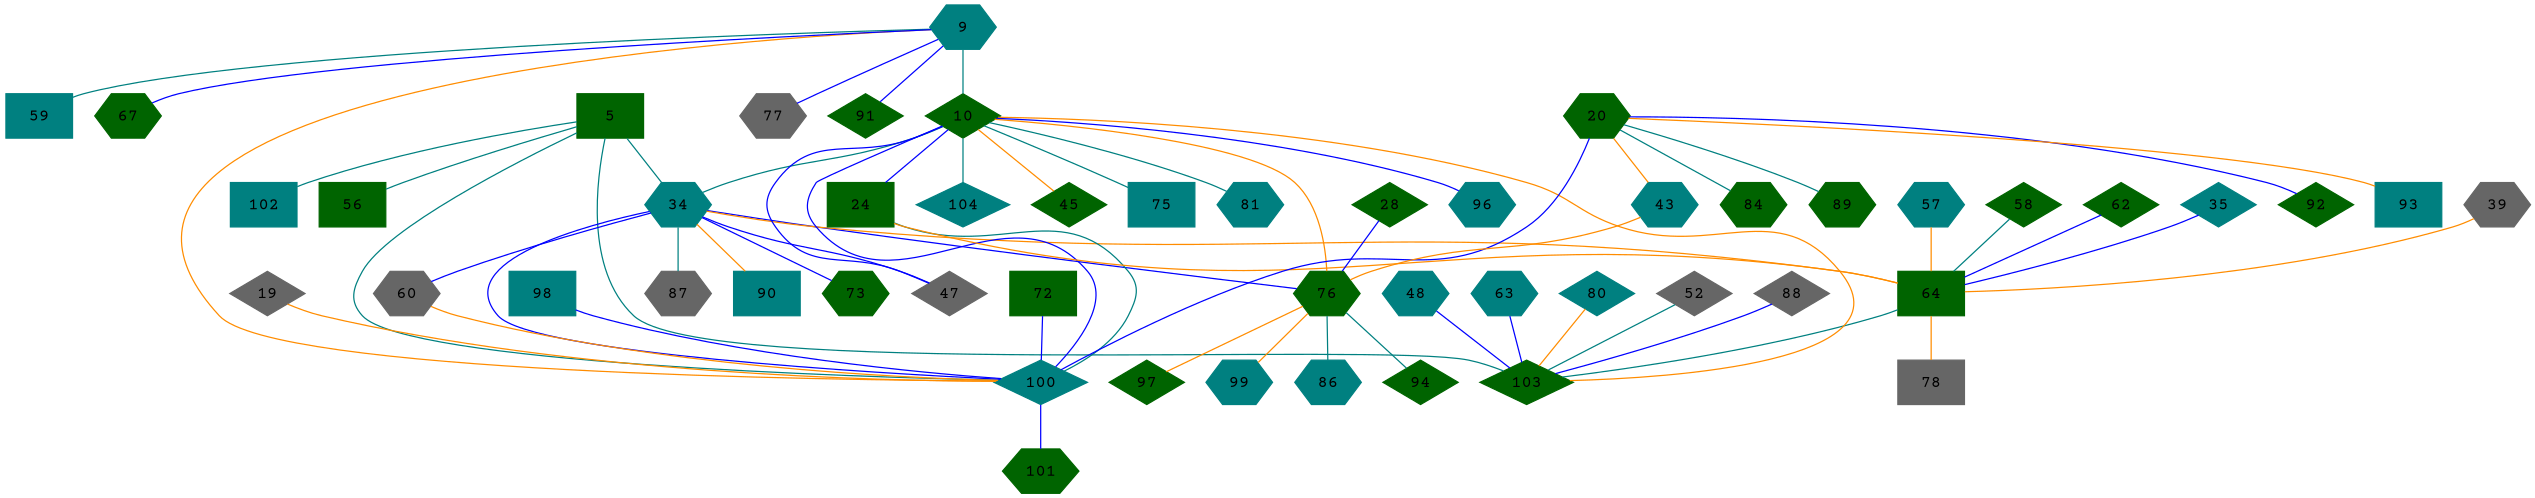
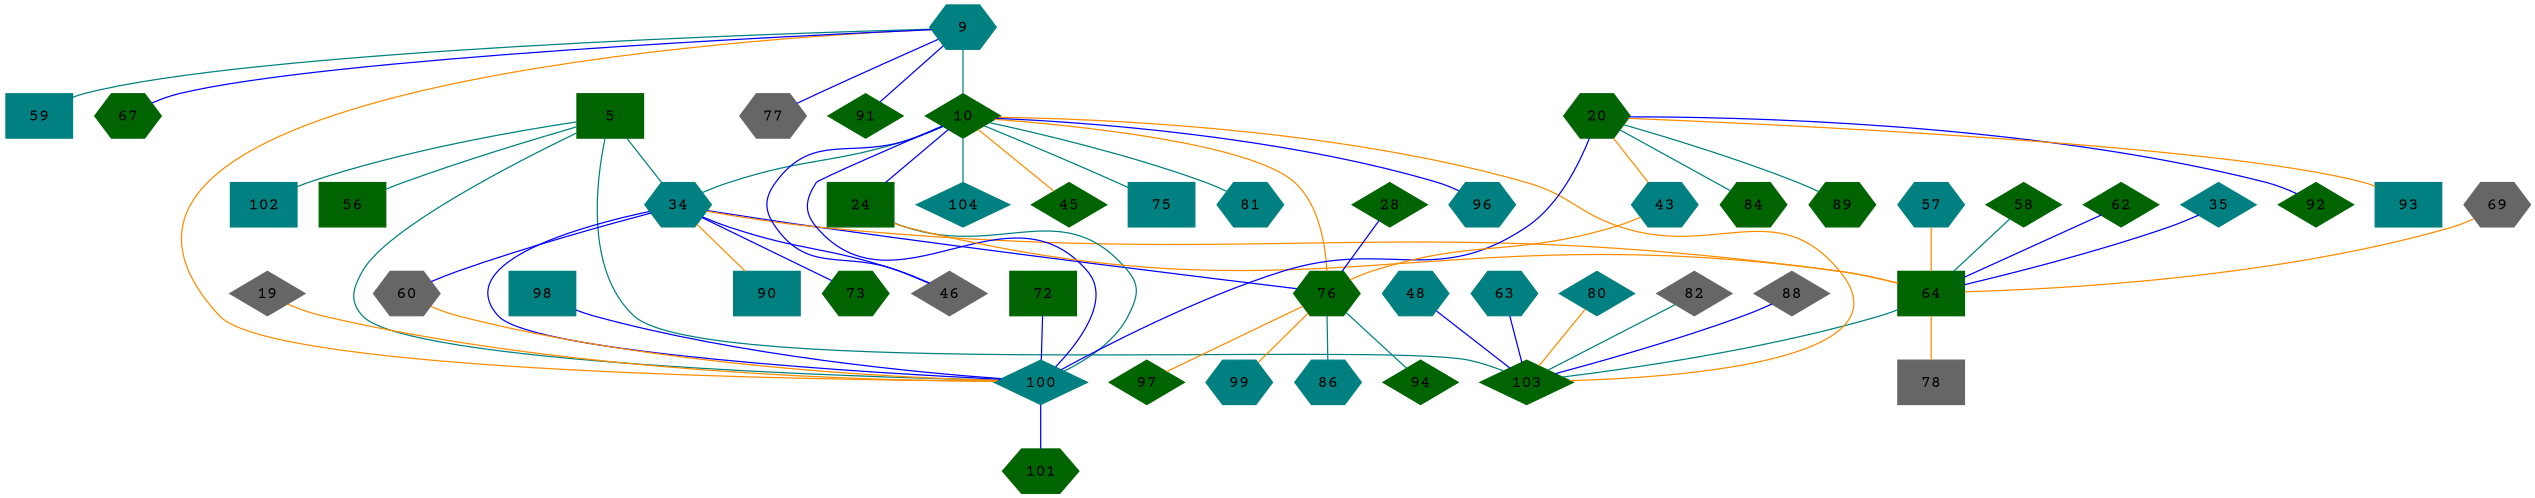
  graph {
    fontname="Courier Prime"
    node [color=darkgreen fontname="Courier Prime" shape=hexagon style=filled]
    edge [color=blue fontname="Courier Prime"]
    5 [shape=box super="+1"]
    34 [color=teal super="+33"]
    56 [shape=box]
    100 [color=teal shape=diamond super="+42+68+66+69"]
    102 [color=teal shape=box]
    103 [shape=diamond super="+54+37+40"]
-   47 [color=gray40 shape=diamond]
+   47 [color=gray40 shape=diamond label=46]
    76 [super="+53+15+51"]
    64 [shape=box super="+29"]
    60 [color=gray40 super="+26"]
    73
-   87 [color=gray40]
    90 [color=teal shape=box]
    101 [super="+65"]
    9 [color=teal super="+8"]
    10 [shape=diamond super="+6+7"]
    59 [color=teal shape=box super="+38"]
    67
    77 [color=gray40 super="+74"]
    91 [shape=diamond]
    24 [shape=box super="+21"]
    45 [shape=diamond]
    75 [color=teal shape=box]
    81 [color=teal super="+70"]
    96 [color=teal]
    104 [color=teal shape=diamond]
    86 [color=teal]
    94 [shape=diamond]
    97 [shape=diamond]
    99 [color=teal super="+85"]
    20 [super="+19"]
    43 [color=teal]
    84
    89 [super="+31"]
    92 [shape=diamond]
    93 [color=teal shape=box]
    78 [color=gray40 shape=box super="+52"]
    28 [shape=diamond]
    35 [color=teal shape=diamond]
-   39 [color=gray40]
+   39 [color=gray40 label=69]
    48 [color=teal]
    57 [color=teal super="+46+49+55"]
    58 [shape=diamond]
    62 [shape=diamond]
    63 [color=teal super="+50"]
    72 [shape=box]
    n47 [color=gray40 label=19 shape=diamond]
    80 [color=teal shape=diamond]
-   82 [color=gray40 shape=diamond label=52]
+   82 [color=gray40 shape=diamond]
    88 [color=gray40 shape=diamond]
    98 [color=teal shape=box super="+95"]
    5 -- 34 [color=teal]
    5 -- 56 [color=teal]
    5 -- 100 [color=teal]
    5 -- 102 [color=teal]
    5 -- 103 [color=teal weight=6]
    34 -- 100
    34 -- 47
    34 -- 76 [weight=6]
    34 -- 64 [color=darkorange weight=2]
    34 -- 60
    34 -- 73
-   34 -- 87 [color=teal]
    34 -- 90 [color=darkorange]
    100 -- 101
    76 -- 86 [color=teal]
    76 -- 94 [color=teal]
    76 -- 97 [color=darkorange]
    76 -- 99 [color=darkorange]
    64 -- 103 [color=teal]
    64 -- 78 [color=darkorange]
    60 -- 100 [color=darkorange weight=2]
    9 -- 100 [color=darkorange]
    9 -- 10 [color=teal weight=6]
    9 -- 59 [color=teal]
    9 -- 67
    9 -- 77
    9 -- 91
    10 -- 34 [color=teal]
    10 -- 100 [weight=2]
    10 -- 103 [color=darkorange]
    10 -- 47
    10 -- 76 [color=darkorange weight=3]
    10 -- 24
    10 -- 45 [color=darkorange]
    10 -- 75 [color=teal]
    10 -- 81 [color=teal]
    10 -- 96
    10 -- 104 [color=teal]
    24 -- 100 [color=teal]
    24 -- 64 [color=darkorange weight=6]
    20 -- 100 [weight=6]
    20 -- 43 [color=darkorange]
    20 -- 84 [color=teal]
    20 -- 89 [color=teal]
    20 -- 92
    20 -- 93 [color=darkorange]
    43 -- 76 [color=darkorange]
    28 -- 76
    35 -- 64
    39 -- 64 [color=darkorange]
    48 -- 103
    57 -- 64 [color=darkorange]
    58 -- 64 [color=teal]
    62 -- 64
    63 -- 103
    72 -- 100
    n47 -- 100 [color=darkorange]
    80 -- 103 [color=darkorange]
    82 -- 103 [color=teal]
    88 -- 103
    98 -- 100
  }
